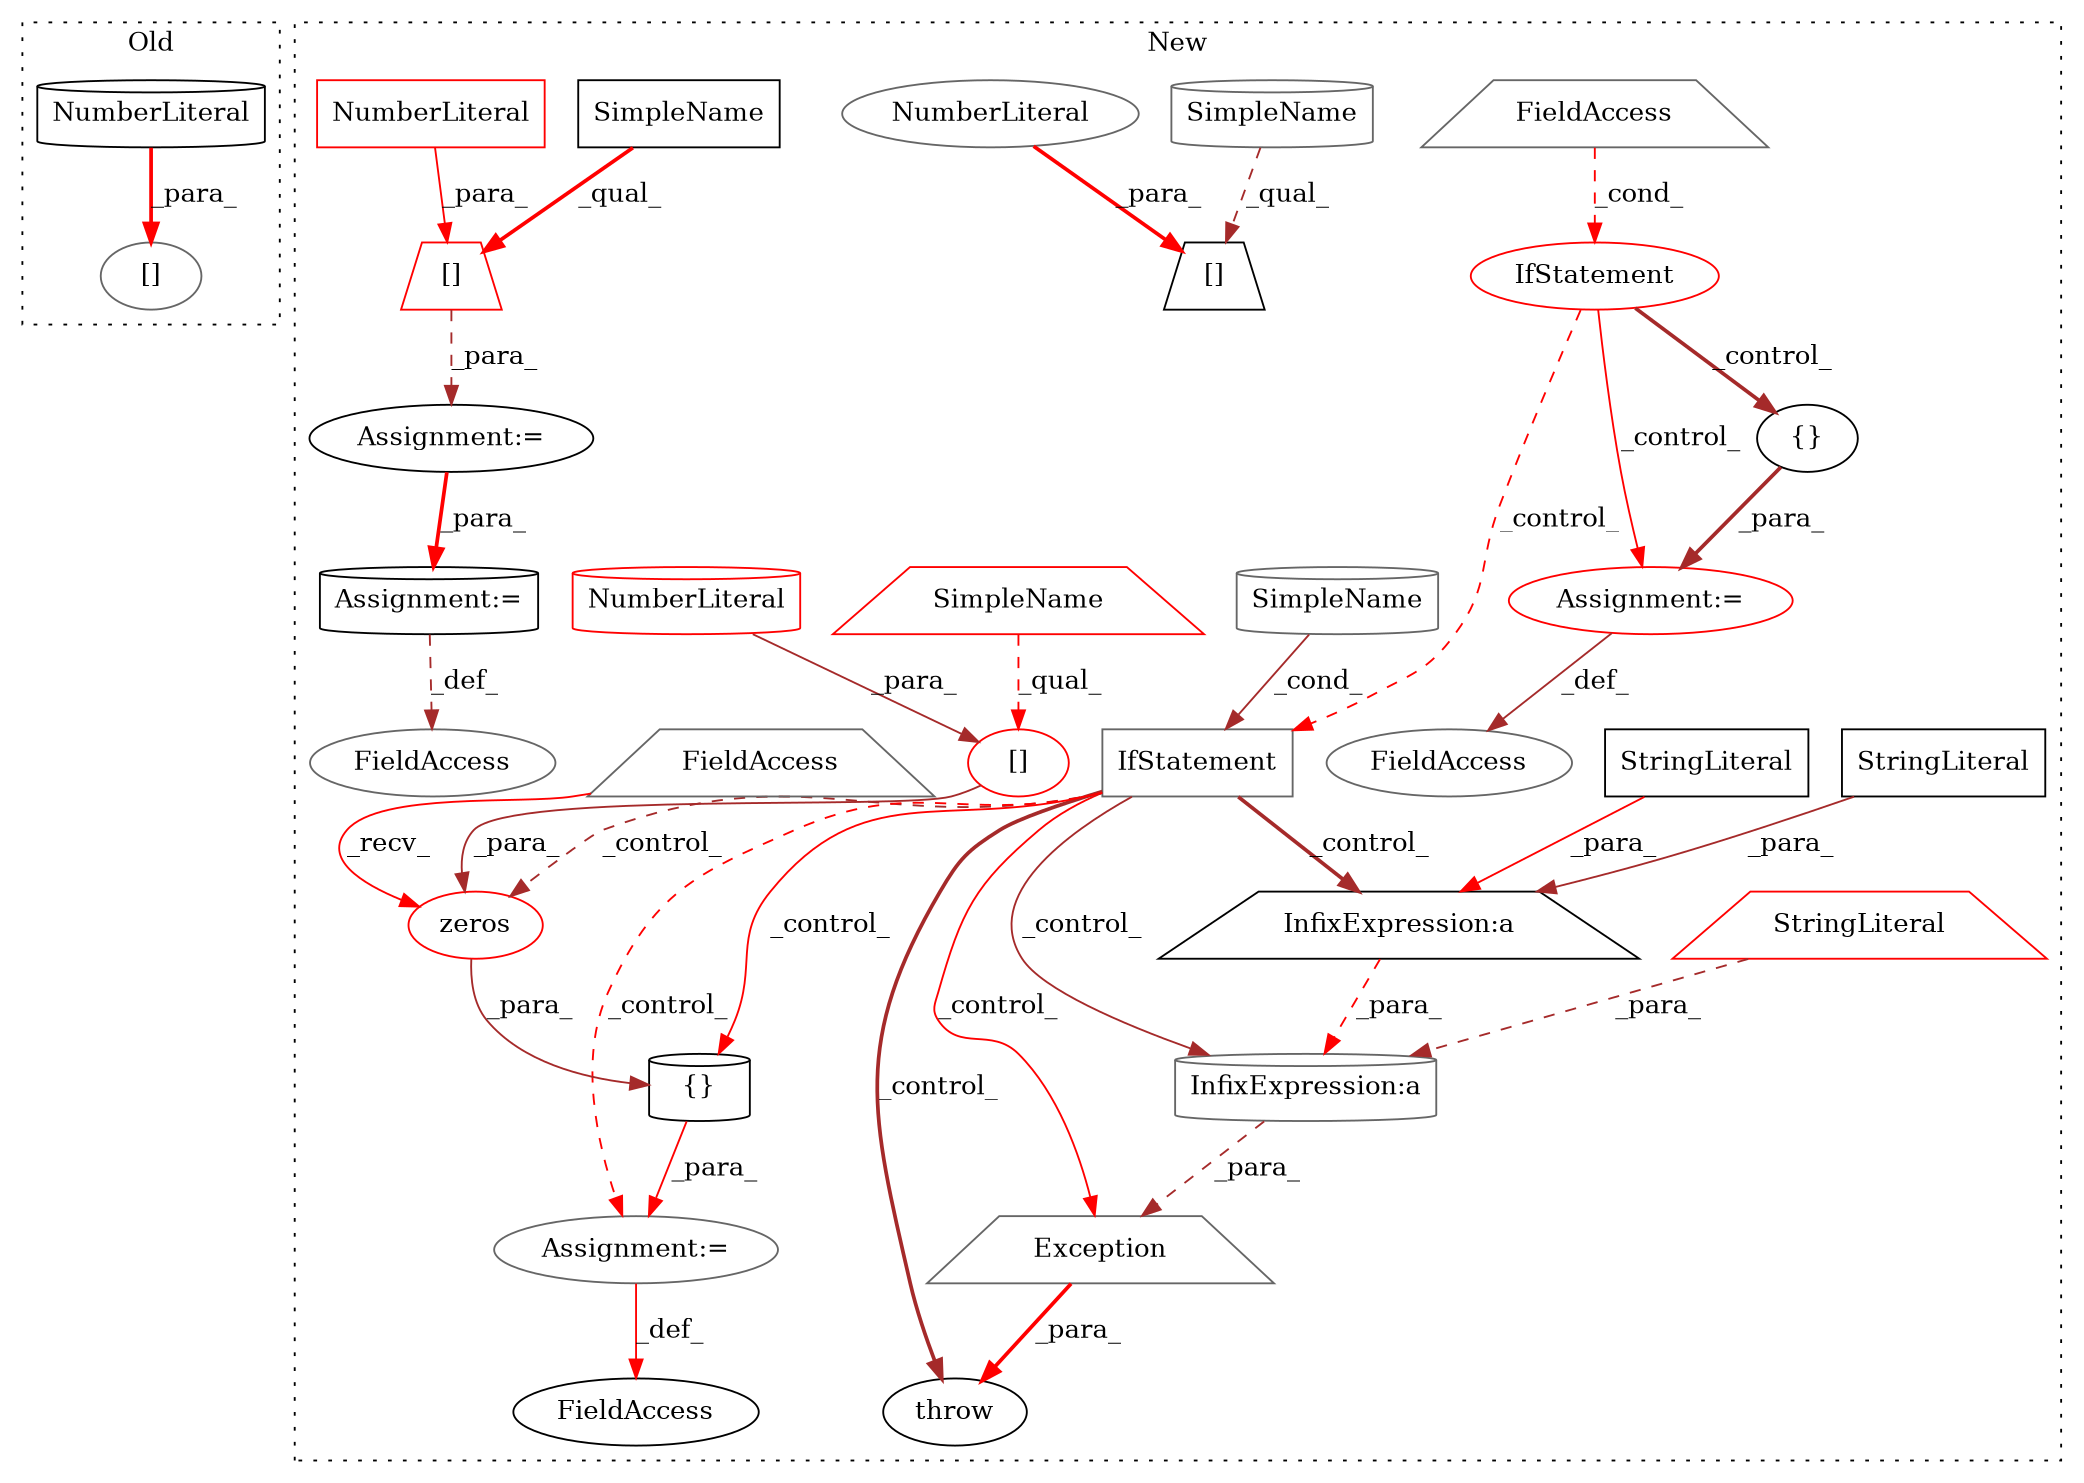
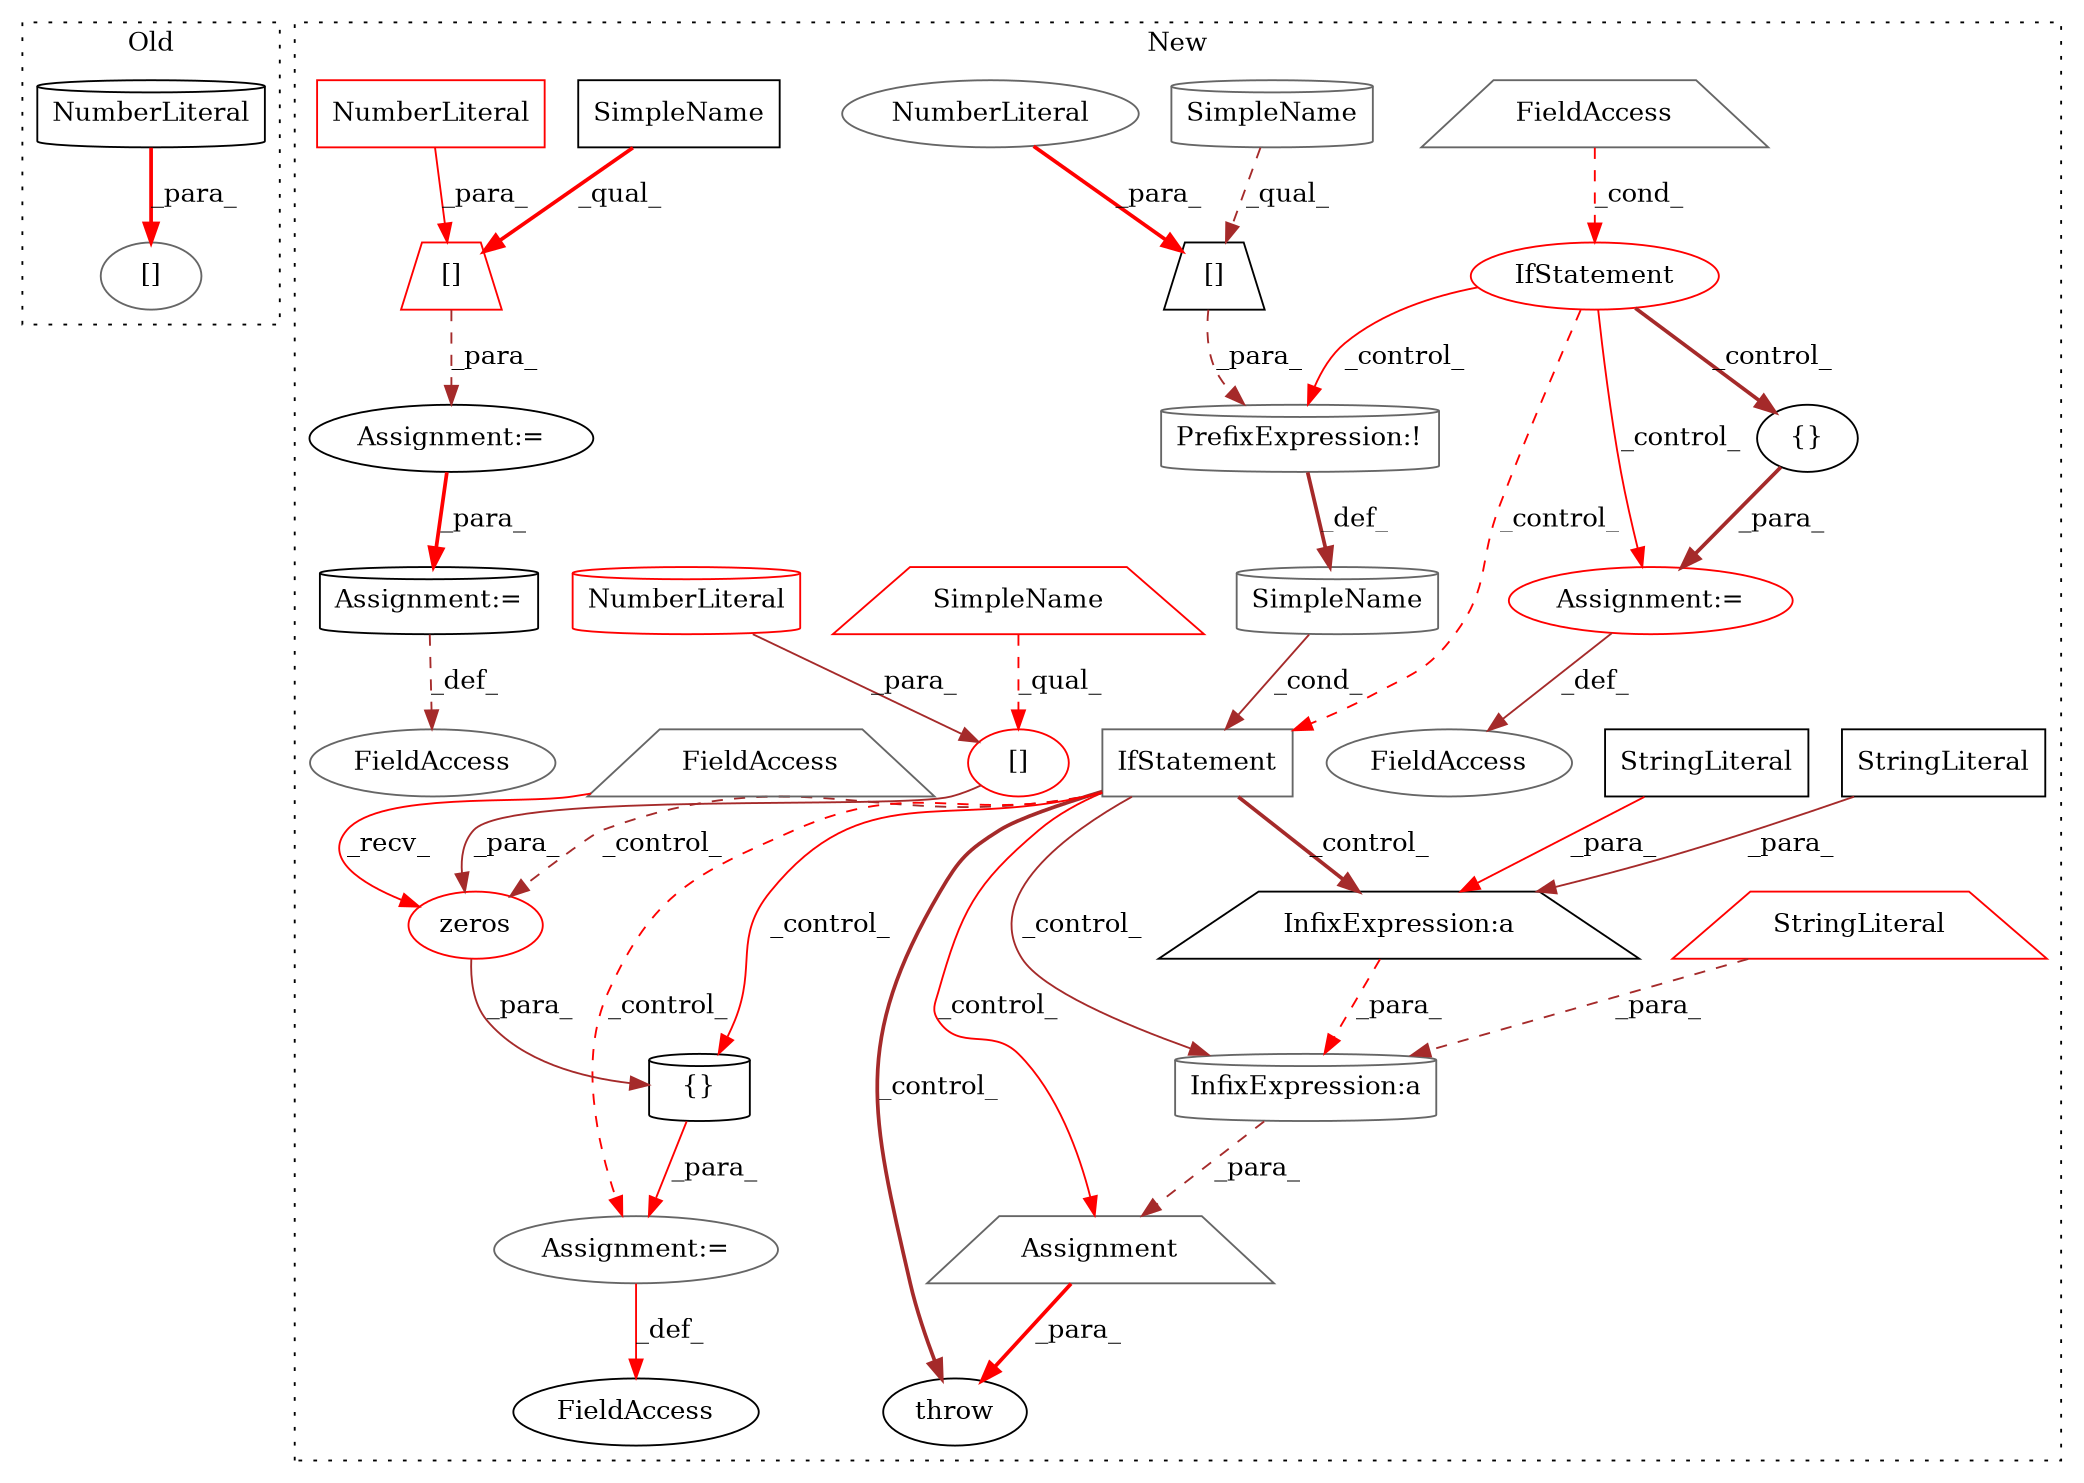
  digraph {
    node [a=22 color=gray40 l=1 shape=ellipse]
    edge [color=red style=solid]
    n1 [a=2 l="17,1" label="[]" s="13081,13099"]
    n2 [a=34 color=black label=NumberLiteral s=13098 shape=cylinder]
-   n3 [a=32 l="10,1" label=Exception s="8874,8983" shape=trapezium]
+   n3 [a=32 l="10,1" label=Assignment s="8874,8983" shape=trapezium]
    n4 [a=53 color=black l=6 label=throw s=8868]
    n5 [a=42 label=SimpleName shape=cylinder l=""]
    n6 [a=25 l="4,2" label=IfStatement s="8837,8856" shape=box]
+   n7 [a=38 label="PrefixExpression:!" s=8841 shape=cylinder]
    n8 [a=27 l=3 label="InfixExpression:a" s=8955 shape=cylinder]
    n9 [a=27 color=black l=3 label="InfixExpression:a" s=8920 shape=trapezium]
    n10 [a=4 color=black l="1,1" label="{}" s="9029,9121" shape=cylinder]
    n11 [a=2 color=black l="12,1" label="[]" s="8842,8855" shape=trapezium]
    n12 [a=34 label=NumberLiteral s=8854]
    n13 [l=13 label=FieldAccess s=8814 shape=trapezium]
    n14 [a=4 color=black l="1,1" label="{}" s="9173,9183"]
    n15 [color=black l=11 label=FieldAccess s=9000]
    n16 [l=11 label=FieldAccess s=9144]
    n17 [a=2 color=red l="12,1" label="[]" s="8711,8724" shape=trapezium]
    n18 [a=34 color=red label=NumberLiteral s=8723 shape=box]
    n19 [a=2 color=red l="12,1" label="[]" s="9044,9057"]
    n20 [a=34 color=red label=NumberLiteral s=9056 shape=cylinder]
    n21 [a=25 color=red l="4,2" label=IfStatement s="8810,8827"]
    n22 [a=45 color=red l=25 label=StringLiteral s=8958 shape=trapezium]
    n23 [a=7 color=black label="Assignment:=" s=8710]
    n24 [l=14 label=FieldAccess s=8731]
    n25 [a=32 color=red l="6,1" label=zeros s="9038,9074"]
    n26 [l=7 label=FieldAccess s=9030 shape=trapezium]
    n27 [a=45 color=black l=31 label=StringLiteral s=8923 shape=box]
    n28 [a=7 color=red label="Assignment:=" s=9155]
    n29 [a=45 color=black l=35 label=StringLiteral s=8885 shape=box]
    n30 [a=7 label="Assignment:=" s=9011]
    n31 [a=7 color=black label="Assignment:=" s=8745 shape=cylinder]
    n32 [a=42 color=black l=11 label=SimpleName s=8711 shape=box]
    n33 [a=42 l=11 label=SimpleName s=8842 shape=cylinder]
    n34 [a=42 color=red l=11 label=SimpleName s=9044 shape=trapezium]
    subgraph cluster_1 {
      label=Old
      style=dotted
      n1
      n2
    }
    subgraph cluster_2 {
      label=New
      style=dotted
      n3
      n4
      n5
      n6
+     n7
      n8
      n9
      n10
      n11
      n12
      n13
      n14
      n15
      n16
      n17
      n18
      n19
      n20
      n21
      n22
      n23
      n24
      n25
      n26
      n27
      n28
      n29
      n30
      n31
      n32
      n33
      n34
    }
    n2 -> n1 [label=_para_ style=bold]
    n3 -> n4 [label=_para_ style=bold]
    n5 -> n6 [color=brown label=_cond_]
    n6 -> n3 [label=_control_]
    n6 -> n4 [color=brown label=_control_ style=bold]
    n6 -> n8 [color=brown label=_control_]
    n6 -> n9 [color=brown label=_control_ style=bold]
    n6 -> n10 [label=_control_]
    n6 -> n25 [color=brown label=_control_ style=dashed]
    n6 -> n30 [label=_control_ style=dashed]
+   n7 -> n5 [color=brown label=_def_ style=bold]
    n8 -> n3 [color=brown label=_para_ style=dashed]
    n9 -> n8 [label=_para_ style=dashed]
    n10 -> n30 [label=_para_]
+   n11 -> n7 [color=brown label=_para_ style=dashed]
    n12 -> n11 [label=_para_ style=bold]
    n13 -> n21 [label=_cond_ style=dashed]
    n14 -> n28 [color=brown label=_para_ style=bold]
    n17 -> n23 [color=brown label=_para_ style=dashed]
    n18 -> n17 [label=_para_]
    n19 -> n25 [color=brown label=_para_]
    n20 -> n19 [color=brown label=_para_]
    n21 -> n6 [label=_control_ style=dashed]
+   n21 -> n7 [label=_control_]
    n21 -> n14 [color=brown label=_control_ style=bold]
    n21 -> n28 [label=_control_]
    n22 -> n8 [color=brown label=_para_ style=dashed]
    n23 -> n31 [label=_para_ style=bold]
    n25 -> n10 [color=brown label=_para_]
    n26 -> n25 [label=_recv_]
    n27 -> n9 [color=brown label=_para_]
    n28 -> n16 [color=brown label=_def_]
    n29 -> n9 [label=_para_]
    n30 -> n15 [label=_def_]
    n31 -> n24 [color=brown label=_def_ style=dashed]
    n32 -> n17 [label=_qual_ style=bold]
    n33 -> n11 [color=brown label=_qual_ style=dashed]
    n34 -> n19 [label=_qual_ style=dashed]
  }
